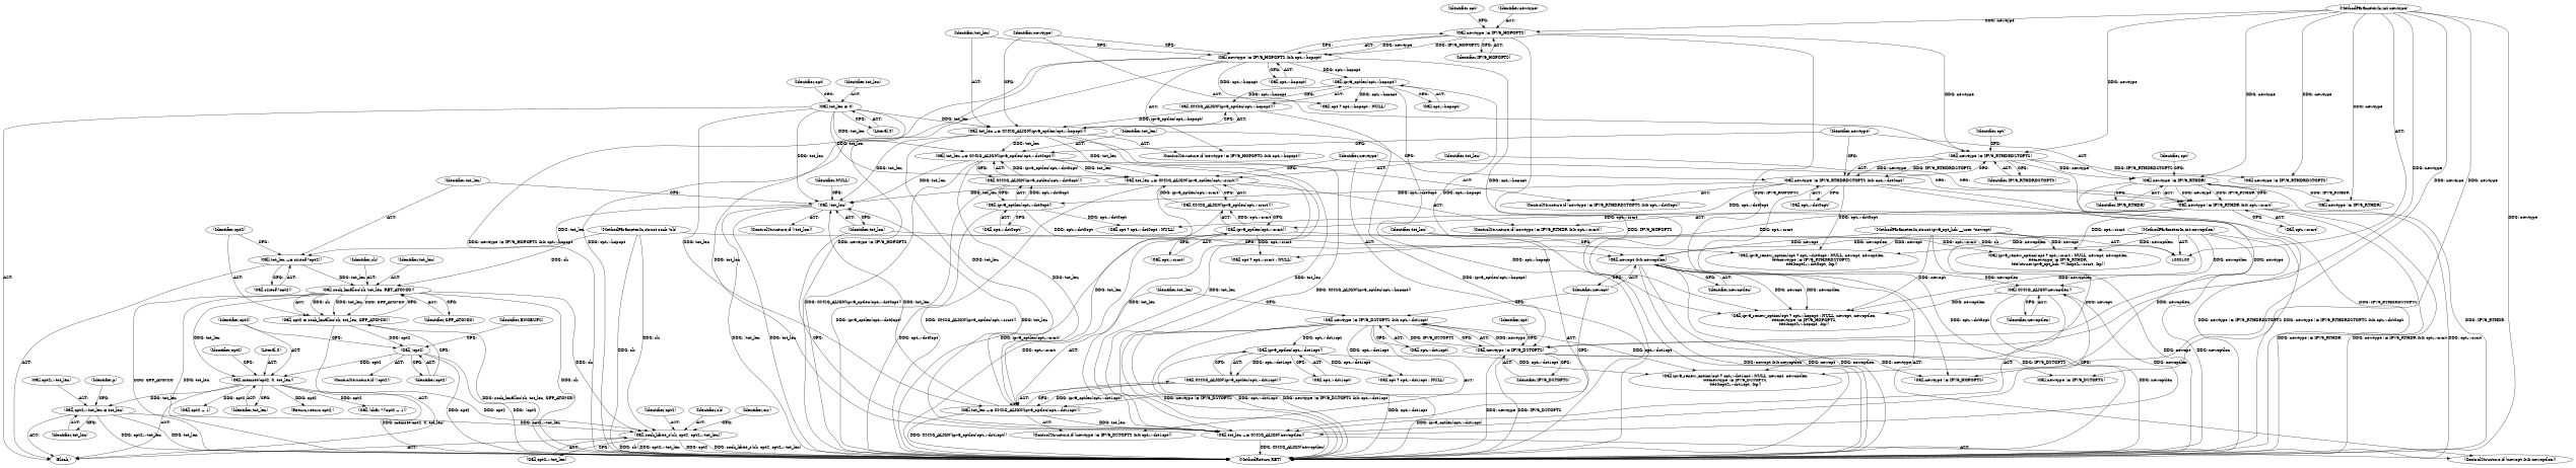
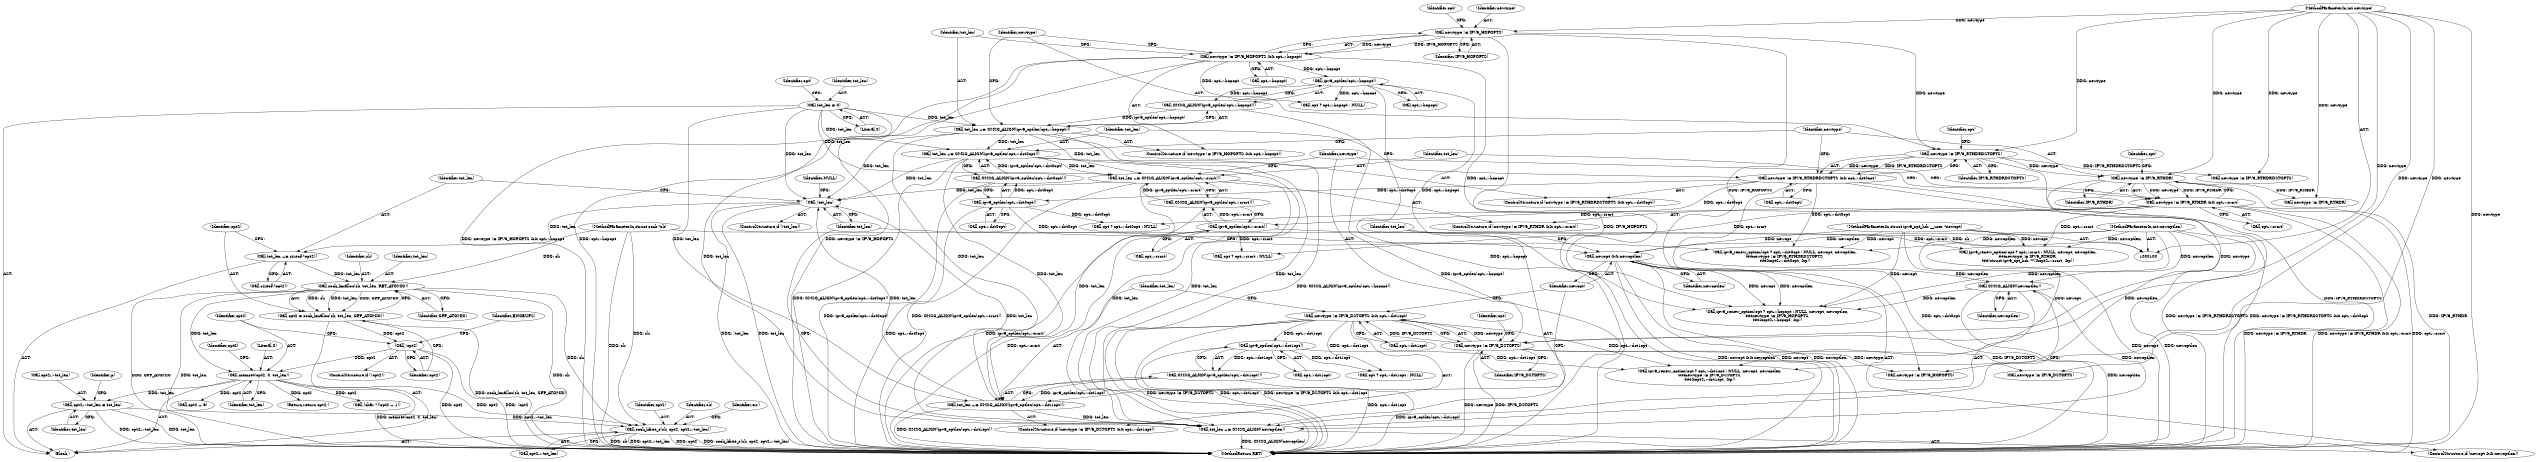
  digraph {
    n1 [label="(Call,sock_kfree_s(sk, opt2, opt2->tot_len))"]
    n2 [label="(Block,)"]
    n3 [label="(Call,opt2->tot_len)"]
    n4 [label="(MethodReturn,RET)"]
    n5 [label="(Call,sock_kmalloc(sk, tot_len, RET_ATOMIC))"]
    n6 [label="(Call,memset(opt2, 0, tot_len))"]
    n7 [label="(Call,opt2 = sock_kmalloc(sk, tot_len, GFP_ATOMIC))"]
    n8 [label="(Identifier,GFP_ATOMIC)"]
    n9 [label="(Call,opt2->tot_len = tot_len)"]
    n10 [label="(Call,(char *)(opt2 + 1))"]
-   n11 [label="(Call,opt2 + 1)"]
+   n11 [label="(Call,opt2 + 6)"]
    n12 [label="(Identifier,tot_len)"]
    n13 [label="(Return,return opt2;)"]
    n14 [label="(Call,!opt2)"]
    n15 [label="(MethodParameterIn,struct sock *sk)"]
    1000100
    n17 [label="(Call,tot_len += sizeof(*opt2))"]
    n18 [label="(Call,sizeof(*opt2))"]
    n19 [label="(Call,!tot_len)"]
    n20 [label="(Identifier,tot_len)"]
    n21 [label="(ControlStructure,if (!tot_len))"]
    n22 [label="(Call,tot_len += CMSG_ALIGN(newoptlen))"]
    n23 [label="(Call,newopt && newoptlen)"]
    n24 [label="(Call,CMSG_ALIGN(newoptlen))"]
    n25 [label="(ControlStructure,if (newopt && newoptlen))"]
    n26 [label="(Call,ipv6_renew_option(opt ? opt->hopopt : NULL, newopt, newoptlen,\n\t\t\t\tnewtype != IPV6_HOPOPTS,\n\t\t\t\t&opt2->hopopt, &p))"]
    n27 [label="(Identifier,newoptlen)"]
    n28 [label="(Identifier,newopt)"]
    n29 [label="(Identifier,newoptlen)"]
    n30 [label="(Call,tot_len += CMSG_ALIGN(ipv6_optlen(opt->dst1opt)))"]
    n31 [label="(Call,newtype != IPV6_DSTOPTS && opt->dst1opt)"]
    n32 [label="(MethodParameterIn,struct ipv6_opt_hdr __user *newopt)"]
    n33 [label="(Call,ipv6_renew_option(opt ? opt->dst0opt : NULL, newopt, newoptlen,\n\t\t\t\tnewtype != IPV6_RTHDRDSTOPTS,\n\t\t\t\t&opt2->dst0opt, &p))"]
    n34 [label="(Call,ipv6_renew_option(opt ? opt->srcrt : NULL, newopt, newoptlen,\n\t\t\t\tnewtype != IPV6_RTHDR,\n\t\t\t\t(struct ipv6_opt_hdr **)&opt2->srcrt, &p))"]
    n35 [label="(Call,ipv6_renew_option(opt ? opt->dst1opt : NULL, newopt, newoptlen,\n\t\t\t\tnewtype != IPV6_DSTOPTS,\n\t\t\t\t&opt2->dst1opt, &p))"]
    n36 [label="(MethodParameterIn,int newoptlen)"]
    n37 [label="(Call,tot_len += CMSG_ALIGN(ipv6_optlen(opt->hopopt)))"]
    n38 [label="(Call,CMSG_ALIGN(ipv6_optlen(opt->hopopt)))"]
    n39 [label="(Call,tot_len += CMSG_ALIGN(ipv6_optlen(opt->dst0opt)))"]
    n40 [label="(Call,tot_len += CMSG_ALIGN(ipv6_optlen(opt->srcrt)))"]
    n41 [label="(ControlStructure,if (newtype != IPV6_HOPOPTS && opt->hopopt))"]
    n42 [label="(Call,ipv6_optlen(opt->hopopt))"]
    n43 [label="(Call,CMSG_ALIGN(ipv6_optlen(opt->dst0opt)))"]
    n44 [label="(ControlStructure,if (newtype != IPV6_RTHDRDSTOPTS && opt->dst0opt))"]
    n45 [label="(Call,CMSG_ALIGN(ipv6_optlen(opt->dst1opt)))"]
    n46 [label="(ControlStructure,if (newtype != IPV6_DSTOPTS && opt->dst1opt))"]
    n47 [label="(Call,CMSG_ALIGN(ipv6_optlen(opt->srcrt)))"]
    n48 [label="(ControlStructure,if (newtype != IPV6_RTHDR && opt->srcrt))"]
    n49 [label="(Call,opt ? opt->hopopt : NULL)"]
    n50 [label="(Call,opt->hopopt)"]
    n51 [label="(Call,newtype != IPV6_HOPOPTS && opt->hopopt)"]
    n52 [label="(Call,newtype != IPV6_HOPOPTS)"]
    n53 [label="(Call,opt->hopopt)"]
    n54 [label="(Call,newtype != IPV6_RTHDRDSTOPTS)"]
    n55 [label="(Call,newtype != IPV6_HOPOPTS)"]
    n56 [label="(Identifier,IPV6_HOPOPTS)"]
    n57 [label="(Call,newtype != IPV6_RTHDR)"]
    n58 [label="(Call,newtype != IPV6_RTHDRDSTOPTS)"]
    n59 [label="(Call,newtype != IPV6_RTHDRDSTOPTS && opt->dst0opt)"]
    n60 [label="(Identifier,IPV6_RTHDRDSTOPTS)"]
    n61 [label="(MethodParameterIn,int newtype)"]
    n62 [label="(Call,newtype != IPV6_DSTOPTS)"]
    n63 [label="(Call,newtype != IPV6_RTHDR)"]
    n64 [label="(Call,newtype != IPV6_DSTOPTS)"]
    n65 [label="(Identifier,IPV6_DSTOPTS)"]
    n66 [label="(Call,newtype != IPV6_RTHDR && opt->srcrt)"]
    n67 [label="(Identifier,IPV6_RTHDR)"]
    n68 [label="(Call,tot_len = 0)"]
    n69 [label="(Literal,0)"]
    n70 [label="(Call,ipv6_optlen(opt->dst0opt))"]
    n71 [label="(Call,opt->dst0opt)"]
    n72 [label="(Call,opt ? opt->dst0opt : NULL)"]
    n73 [label="(Call,opt->dst0opt)"]
    n74 [label="(Call,ipv6_optlen(opt->dst1opt))"]
    n75 [label="(Call,opt->dst1opt)"]
    n76 [label="(Call,opt ? opt->dst1opt : NULL)"]
    n77 [label="(Call,opt->dst1opt)"]
    n78 [label="(Call,ipv6_optlen(opt->srcrt))"]
    n79 [label="(Call,opt ? opt->srcrt : NULL)"]
    n80 [label="(Call,opt->srcrt)"]
    n81 [label="(Call,opt->srcrt)"]
    n82 [label="(Identifier,tot_len)"]
    n83 [label="(ControlStructure,if (!opt2))"]
    n84 [label="(Identifier,opt2)"]
    n85 [label="(Identifier,tot_len)"]
    n86 [label="(Identifier,err)"]
    n87 [label="(Identifier,opt)"]
    n88 [label="(Identifier,tot_len)"]
    n89 [label="(Identifier,newtype)"]
    n90 [label="(Identifier,opt)"]
    n91 [label="(Identifier,p)"]
    n92 [label="(Identifier,opt2)"]
    n93 [label="(Identifier,tot_len)"]
    n94 [label="(Identifier,tot_len)"]
    n95 [label="(Identifier,opt2)"]
    n96 [label="(Identifier,tot_len)"]
    n97 [label="(Identifier,opt2)"]
    n98 [label="(Literal,0)"]
    n99 [label="(Identifier,tot_len)"]
    n100 [label="(Call,opt2->tot_len)"]
    n101 [label="(Identifier,opt)"]
    n102 [label="(Identifier,tot_len)"]
    n103 [label="(Identifier,tot_len)"]
    n104 [label="(Identifier,newtype)"]
    n105 [label="(Identifier,sk)"]
    n106 [label="(Identifier,opt2)"]
    n107 [label="(Identifier,opt)"]
    n108 [label="(Identifier,newtype)"]
    n109 [label="(Identifier,NULL)"]
    n110 [label="(Identifier,newtype)"]
    n111 [label="(Identifier,opt)"]
    n112 [label="(Identifier,ENOBUFS)"]
    n113 [label="(Identifier,sk)"]
    n1 -> n2 [label="AST: "]
    n1 -> n3 [label="CFG: "]
    n1 -> n4 [label="DDG: opt2->tot_len"]
    n1 -> n4 [label="DDG: opt2"]
    n1 -> n4 [label="DDG: sock_kfree_s(sk, opt2, opt2->tot_len)"]
    n1 -> n4 [label="DDG: sk"]
    n3 -> n1 [label="AST: "]
    n5 -> n1 [label="DDG: sk"]
    n5 -> n4 [label="DDG: GFP_ATOMIC"]
    n5 -> n4 [label="DDG: tot_len"]
    n5 -> n4 [label="DDG: sk"]
    n5 -> n6 [label="DDG: tot_len"]
    n5 -> n7 [label="AST: "]
    n5 -> n7 [label="DDG: sk"]
    n5 -> n7 [label="DDG: tot_len"]
    n5 -> n7 [label="DDG: GFP_ATOMIC"]
    n5 -> n8 [label="CFG: "]
    n6 -> n1 [label="DDG: opt2"]
    n6 -> n2 [label="AST: "]
    n6 -> n4 [label="DDG: memset(opt2, 0, tot_len)"]
    n6 -> n9 [label="DDG: tot_len"]
    n6 -> n10 [label="DDG: opt2"]
    n6 -> n11 [label="DDG: opt2"]
    n6 -> n12 [label="CFG: "]
    n6 -> n13 [label="DDG: opt2"]
    n7 -> n2 [label="AST: "]
    n7 -> n4 [label="DDG: sock_kmalloc(sk, tot_len, GFP_ATOMIC)"]
    n7 -> n5 [label="CFG: "]
    n7 -> n14 [label="DDG: opt2"]
    n8 -> n5 [label="AST: "]
    n9 -> n1 [label="DDG: opt2->tot_len"]
    n9 -> n2 [label="AST: "]
    n9 -> n4 [label="DDG: opt2->tot_len"]
    n9 -> n4 [label="DDG: tot_len"]
    n9 -> n82 [label="CFG: "]
    n12 -> n6 [label="AST: "]
    n14 -> n4 [label="DDG: opt2"]
    n14 -> n4 [label="DDG: !opt2"]
    n14 -> n6 [label="DDG: opt2"]
    n14 -> n83 [label="AST: "]
    n14 -> n84 [label="CFG: "]
    n15 -> n1 [label="DDG: sk"]
    n15 -> n4 [label="DDG: sk"]
    n15 -> n5 [label="DDG: sk"]
    n15 -> 1000100 [label="DDG: sk"]
    n17 -> n2 [label="AST: "]
    n17 -> n5 [label="DDG: tot_len"]
    n17 -> n18 [label="CFG: "]
    n18 -> n17 [label="AST: "]
    n19 -> n4 [label="DDG: !tot_len"]
    n19 -> n4 [label="DDG: tot_len"]
    n19 -> n17 [label="DDG: tot_len"]
    n19 -> n20 [label="CFG: "]
    n19 -> n21 [label="AST: "]
    n20 -> n19 [label="AST: "]
    n20 -> n22 [label="CFG: "]
    n20 -> n23 [label="CFG: "]
    n22 -> n4 [label="DDG: CMSG_ALIGN(newoptlen)"]
    n22 -> n19 [label="DDG: tot_len"]
    n22 -> n24 [label="CFG: "]
    n22 -> n25 [label="AST: "]
    n23 -> n4 [label="DDG: newopt && newoptlen"]
    n23 -> n4 [label="DDG: newopt"]
    n23 -> n4 [label="DDG: newoptlen"]
    n23 -> n24 [label="DDG: newoptlen"]
    n23 -> n25 [label="AST: "]
    n23 -> n26 [label="DDG: newopt"]
    n23 -> n26 [label="DDG: newoptlen"]
    n23 -> n28 [label="CFG: "]
    n23 -> n29 [label="CFG: "]
    n24 -> n4 [label="DDG: newoptlen"]
    n24 -> n22 [label="AST: "]
    n24 -> n22 [label="DDG: newoptlen"]
    n24 -> n26 [label="DDG: newoptlen"]
    n24 -> n27 [label="CFG: "]
    n27 -> n24 [label="AST: "]
    n28 -> n23 [label="AST: "]
    n28 -> n30 [label="CFG: "]
    n28 -> n31 [label="CFG: "]
    n29 -> n23 [label="AST: "]
    n30 -> n4 [label="DDG: CMSG_ALIGN(ipv6_optlen(opt->dst1opt))"]
    n30 -> n19 [label="DDG: tot_len"]
    n30 -> n22 [label="DDG: tot_len"]
    n30 -> n45 [label="CFG: "]
    n30 -> n46 [label="AST: "]
    n31 -> n4 [label="DDG: newtype != IPV6_DSTOPTS"]
    n31 -> n4 [label="DDG: opt->dst1opt"]
    n31 -> n4 [label="DDG: newtype != IPV6_DSTOPTS && opt->dst1opt"]
    n31 -> n35 [label="DDG: opt->dst1opt"]
    n31 -> n46 [label="AST: "]
    n31 -> n62 [label="CFG: "]
    n31 -> n74 [label="DDG: opt->dst1opt"]
    n31 -> n76 [label="DDG: opt->dst1opt"]
    n31 -> n77 [label="CFG: "]
    n32 -> n4 [label="DDG: newopt"]
    n32 -> 1000100 [label="AST: "]
    n32 -> n23 [label="DDG: newopt"]
    n32 -> n26 [label="DDG: newopt"]
    n32 -> n33 [label="DDG: newopt"]
    n32 -> n34 [label="DDG: newopt"]
    n32 -> n35 [label="DDG: newopt"]
    n36 -> n4 [label="DDG: newoptlen"]
    n36 -> 1000100 [label="AST: "]
    n36 -> n23 [label="DDG: newoptlen"]
    n36 -> n24 [label="DDG: newoptlen"]
    n36 -> n26 [label="DDG: newoptlen"]
    n36 -> n33 [label="DDG: newoptlen"]
    n36 -> n34 [label="DDG: newoptlen"]
    n36 -> n35 [label="DDG: newoptlen"]
    n37 -> n4 [label="DDG: CMSG_ALIGN(ipv6_optlen(opt->hopopt))"]
    n37 -> n19 [label="DDG: tot_len"]
    n37 -> n22 [label="DDG: tot_len"]
    n37 -> n30 [label="DDG: tot_len"]
    n37 -> n38 [label="CFG: "]
    n37 -> n39 [label="DDG: tot_len"]
    n37 -> n40 [label="DDG: tot_len"]
    n37 -> n41 [label="AST: "]
    n38 -> n4 [label="DDG: ipv6_optlen(opt->hopopt)"]
    n38 -> n37 [label="AST: "]
    n38 -> n37 [label="DDG: ipv6_optlen(opt->hopopt)"]
    n38 -> n42 [label="CFG: "]
    n39 -> n4 [label="DDG: CMSG_ALIGN(ipv6_optlen(opt->dst0opt))"]
    n39 -> n19 [label="DDG: tot_len"]
    n39 -> n22 [label="DDG: tot_len"]
    n39 -> n30 [label="DDG: tot_len"]
    n39 -> n40 [label="DDG: tot_len"]
    n39 -> n43 [label="CFG: "]
    n39 -> n44 [label="AST: "]
    n40 -> n4 [label="DDG: CMSG_ALIGN(ipv6_optlen(opt->srcrt))"]
    n40 -> n19 [label="DDG: tot_len"]
    n40 -> n22 [label="DDG: tot_len"]
    n40 -> n30 [label="DDG: tot_len"]
    n40 -> n47 [label="CFG: "]
    n40 -> n48 [label="AST: "]
    n42 -> n4 [label="DDG: opt->hopopt"]
    n42 -> n26 [label="DDG: opt->hopopt"]
    n42 -> n38 [label="AST: "]
    n42 -> n38 [label="DDG: opt->hopopt"]
    n42 -> n49 [label="DDG: opt->hopopt"]
    n42 -> n50 [label="CFG: "]
    n43 -> n4 [label="DDG: ipv6_optlen(opt->dst0opt)"]
    n43 -> n39 [label="AST: "]
    n43 -> n39 [label="DDG: ipv6_optlen(opt->dst0opt)"]
    n43 -> n70 [label="CFG: "]
    n45 -> n4 [label="DDG: ipv6_optlen(opt->dst1opt)"]
    n45 -> n30 [label="AST: "]
    n45 -> n30 [label="DDG: ipv6_optlen(opt->dst1opt)"]
    n45 -> n74 [label="CFG: "]
    n47 -> n4 [label="DDG: ipv6_optlen(opt->srcrt)"]
    n47 -> n40 [label="AST: "]
    n47 -> n40 [label="DDG: ipv6_optlen(opt->srcrt)"]
    n47 -> n78 [label="CFG: "]
    n50 -> n42 [label="AST: "]
    n51 -> n4 [label="DDG: newtype != IPV6_HOPOPTS && opt->hopopt"]
    n51 -> n4 [label="DDG: opt->hopopt"]
    n51 -> n4 [label="DDG: newtype != IPV6_HOPOPTS"]
    n51 -> n26 [label="DDG: opt->hopopt"]
    n51 -> n41 [label="AST: "]
    n51 -> n42 [label="DDG: opt->hopopt"]
    n51 -> n49 [label="DDG: opt->hopopt"]
    n51 -> n52 [label="CFG: "]
    n51 -> n53 [label="CFG: "]
    n52 -> n4 [label="DDG: IPV6_HOPOPTS"]
    n52 -> n51 [label="AST: "]
    n52 -> n51 [label="DDG: newtype"]
    n52 -> n51 [label="DDG: IPV6_HOPOPTS"]
    n52 -> n54 [label="DDG: newtype"]
    n52 -> n55 [label="DDG: IPV6_HOPOPTS"]
    n52 -> n56 [label="CFG: "]
    n53 -> n51 [label="AST: "]
    n54 -> n4 [label="DDG: IPV6_RTHDRDSTOPTS"]
    n54 -> n57 [label="DDG: newtype"]
    n54 -> n58 [label="DDG: IPV6_RTHDRDSTOPTS"]
    n54 -> n59 [label="AST: "]
    n54 -> n59 [label="DDG: newtype"]
    n54 -> n59 [label="DDG: IPV6_RTHDRDSTOPTS"]
    n54 -> n60 [label="CFG: "]
    n56 -> n52 [label="AST: "]
    n57 -> n4 [label="DDG: IPV6_RTHDR"]
    n57 -> n62 [label="DDG: newtype"]
    n57 -> n63 [label="DDG: IPV6_RTHDR"]
    n57 -> n66 [label="AST: "]
    n57 -> n66 [label="DDG: newtype"]
    n57 -> n66 [label="DDG: IPV6_RTHDR"]
    n57 -> n67 [label="CFG: "]
    n59 -> n4 [label="DDG: newtype != IPV6_RTHDRDSTOPTS"]
    n59 -> n4 [label="DDG: newtype != IPV6_RTHDRDSTOPTS && opt->dst0opt"]
    n59 -> n4 [label="DDG: opt->dst0opt"]
    n59 -> n33 [label="DDG: opt->dst0opt"]
    n59 -> n44 [label="AST: "]
    n59 -> n54 [label="CFG: "]
    n59 -> n70 [label="DDG: opt->dst0opt"]
    n59 -> n72 [label="DDG: opt->dst0opt"]
    n59 -> n73 [label="CFG: "]
    n60 -> n54 [label="AST: "]
    n61 -> n4 [label="DDG: newtype"]
    n61 -> 1000100 [label="AST: "]
    n61 -> n52 [label="DDG: newtype"]
    n61 -> n54 [label="DDG: newtype"]
    n61 -> n55 [label="DDG: newtype"]
    n61 -> n57 [label="DDG: newtype"]
    n61 -> n58 [label="DDG: newtype"]
    n61 -> n62 [label="DDG: newtype"]
    n61 -> n63 [label="DDG: newtype"]
    n61 -> n64 [label="DDG: newtype"]
    n62 -> n4 [label="DDG: IPV6_DSTOPTS"]
    n62 -> n4 [label="DDG: newtype"]
    n62 -> n31 [label="AST: "]
    n62 -> n31 [label="DDG: newtype"]
    n62 -> n31 [label="DDG: IPV6_DSTOPTS"]
    n62 -> n55 [label="DDG: newtype"]
    n62 -> n64 [label="DDG: IPV6_DSTOPTS"]
    n62 -> n65 [label="CFG: "]
    n65 -> n62 [label="AST: "]
    n66 -> n4 [label="DDG: opt->srcrt"]
    n66 -> n4 [label="DDG: newtype != IPV6_RTHDR"]
    n66 -> n4 [label="DDG: newtype != IPV6_RTHDR && opt->srcrt"]
    n66 -> n34 [label="DDG: opt->srcrt"]
    n66 -> n48 [label="AST: "]
    n66 -> n57 [label="CFG: "]
    n66 -> n78 [label="DDG: opt->srcrt"]
    n66 -> n79 [label="DDG: opt->srcrt"]
    n66 -> n80 [label="CFG: "]
    n67 -> n57 [label="AST: "]
    n68 -> n2 [label="AST: "]
    n68 -> n19 [label="DDG: tot_len"]
    n68 -> n22 [label="DDG: tot_len"]
    n68 -> n30 [label="DDG: tot_len"]
    n68 -> n37 [label="DDG: tot_len"]
    n68 -> n39 [label="DDG: tot_len"]
    n68 -> n40 [label="DDG: tot_len"]
    n68 -> n69 [label="CFG: "]
    n69 -> n68 [label="AST: "]
    n70 -> n4 [label="DDG: opt->dst0opt"]
    n70 -> n33 [label="DDG: opt->dst0opt"]
    n70 -> n43 [label="AST: "]
    n70 -> n43 [label="DDG: opt->dst0opt"]
    n70 -> n71 [label="CFG: "]
    n70 -> n72 [label="DDG: opt->dst0opt"]
    n71 -> n70 [label="AST: "]
    n73 -> n59 [label="AST: "]
    n74 -> n4 [label="DDG: opt->dst1opt"]
    n74 -> n35 [label="DDG: opt->dst1opt"]
    n74 -> n45 [label="AST: "]
    n74 -> n45 [label="DDG: opt->dst1opt"]
    n74 -> n75 [label="CFG: "]
    n74 -> n76 [label="DDG: opt->dst1opt"]
    n75 -> n74 [label="AST: "]
    n77 -> n31 [label="AST: "]
    n78 -> n4 [label="DDG: opt->srcrt"]
    n78 -> n34 [label="DDG: opt->srcrt"]
    n78 -> n47 [label="AST: "]
    n78 -> n47 [label="DDG: opt->srcrt"]
    n78 -> n79 [label="DDG: opt->srcrt"]
    n78 -> n81 [label="CFG: "]
    n80 -> n66 [label="AST: "]
    n81 -> n78 [label="AST: "]
    n82 -> n9 [label="AST: "]
    n84 -> n7 [label="CFG: "]
    n84 -> n14 [label="AST: "]
    n85 -> n37 [label="AST: "]
    n85 -> n51 [label="CFG: "]
    n86 -> n1 [label="CFG: "]
    n87 -> n52 [label="CFG: "]
    n88 -> n40 [label="AST: "]
    n88 -> n66 [label="CFG: "]
    n89 -> n40 [label="CFG: "]
    n89 -> n62 [label="AST: "]
    n89 -> n66 [label="CFG: "]
    n90 -> n62 [label="CFG: "]
    n91 -> n9 [label="CFG: "]
    n92 -> n7 [label="AST: "]
    n92 -> n17 [label="CFG: "]
    n93 -> n5 [label="AST: "]
    n94 -> n30 [label="AST: "]
    n94 -> n31 [label="CFG: "]
    n95 -> n1 [label="AST: "]
    n96 -> n68 [label="AST: "]
    n97 -> n6 [label="CFG: "]
    n98 -> n6 [label="AST: "]
    n99 -> n22 [label="AST: "]
    n99 -> n23 [label="CFG: "]
    n100 -> n9 [label="AST: "]
    n101 -> n54 [label="CFG: "]
    n102 -> n39 [label="AST: "]
    n102 -> n59 [label="CFG: "]
    n103 -> n17 [label="AST: "]
    n103 -> n19 [label="CFG: "]
    n104 -> n37 [label="CFG: "]
    n104 -> n51 [label="CFG: "]
    n104 -> n54 [label="AST: "]
    n105 -> n5 [label="AST: "]
    n106 -> n6 [label="AST: "]
    n106 -> n14 [label="CFG: "]
    n107 -> n68 [label="CFG: "]
    n108 -> n39 [label="CFG: "]
    n108 -> n57 [label="AST: "]
    n108 -> n59 [label="CFG: "]
    n109 -> n19 [label="CFG: "]
    n110 -> n52 [label="AST: "]
    n111 -> n57 [label="CFG: "]
    n112 -> n14 [label="CFG: "]
    n113 -> n1 [label="AST: "]
  }
